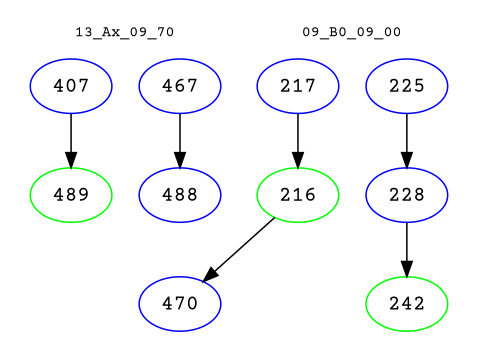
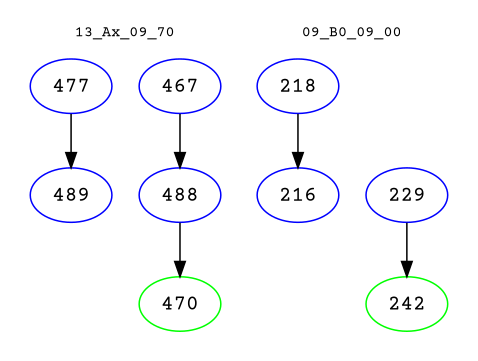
  digraph {
    fontname="Courier Prime"
    node [color=blue fontname="Courier Prime"]
    edge [color=black fontname="Courier Prime"]
    n1 [label=467]
    n2 [label=488]
-   n3 [label=407]
-   n4 [label=470]
-   n5 [color=green label=489]
-   n6 [label=225]
-   n7 [label=217]
-   n8 [label=228]
-   n9 [color=green label=216]
+   n3 [label=477]
+   n4 [color=green label=470]
+   n5 [label=489]
+   n7 [label=218]
+   n8 [label=229]
+   n9 [label=216]
    n10 [color=green label=242]
    subgraph cluster_1 {
      color=white
      fontsize=10
      label="13_Ax_09_70"
      n1
      n2
      n3
      n4
      n5
    }
    subgraph cluster_2 {
      color=white
      fontsize=10
      label="09_B0_09_00"
-     n6
      n7
      n8
      n9
      n10
    }
    n1 -> n2
-   n9 -> n4
+   n2 -> n4
    n3 -> n5
-   n6 -> n8
    n7 -> n9
    n8 -> n10
  }
